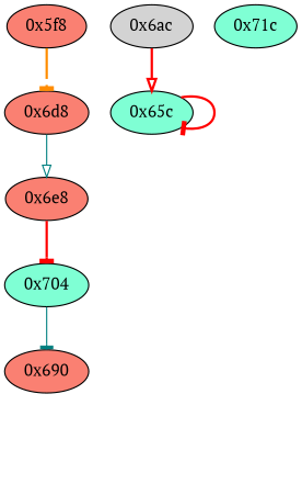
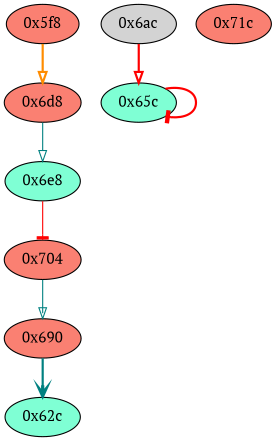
  digraph {
    fontname="PT Serif"
    node [fillcolor=salmon fontname="PT Serif" opcode="[u'mov', u'bl', u'ldr', u'b']" style=filled]
    edge [arrowhead=tee color=teal fontname="PT Serif" style=bold]
-   "0x704" [fillcolor=aquamarine opcode="[u'ldrb', u'ldr', u'ldr', u'cmp', u'mov', u'b']"]
+   "0x704" [opcode="[u'ldrb', u'ldr', u'ldr', u'cmp', u'mov', u'b']"]
    "0x690"
    "0x6ac" [fillcolor=lightgrey]
    "0x65c" [fillcolor=aquamarine opcode="[u'ldr', u'cmp', u'mov', u'b']"]
+   "0x62c" [fillcolor=aquamarine opcode="[u'ldr', u'cmp', u'mov']"]
    "0x6d8" [opcode="[u'ldrb', u'str', u'ldr', u'b']"]
-   "0x6e8" [opcode="[u'ldr', u'cmp', u'mov', u'mov', u'strb', u'ldr', u'b']"]
-   "0x71c" [fillcolor=aquamarine opcode="[u'mov', u'sub', u'pop']"]
+   "0x6e8" [fillcolor=aquamarine opcode="[u'ldr', u'cmp', u'mov', u'mov', u'strb', u'ldr', u'b']"]
+   "0x71c" [opcode="[u'mov', u'sub', u'pop']"]
    "0x5f8" [opcode="[u'push', u'add', u'sub', u'ldr', u'ldr', u'ldrb', u'add', u'ldr', u'strb', u'add', u'ldr', u'ldr', u'b']"]
-   "0x704" -> "0x690" [style=solid]
+   "0x704" -> "0x690" [arrowhead=onormal style=solid]
+   "0x690" -> "0x62c" [arrowhead=vee]
    "0x6ac" -> "0x65c" [arrowhead=onormal color=red]
    "0x65c" -> "0x65c" [color=red]
    "0x6d8" -> "0x6e8" [arrowhead=onormal style=solid]
-   "0x6e8" -> "0x704" [color=red]
-   "0x5f8" -> "0x6d8" [color=darkorange]
+   "0x6e8" -> "0x704" [color=red style=solid]
+   "0x5f8" -> "0x6d8" [arrowhead=onormal color=darkorange]
  }
